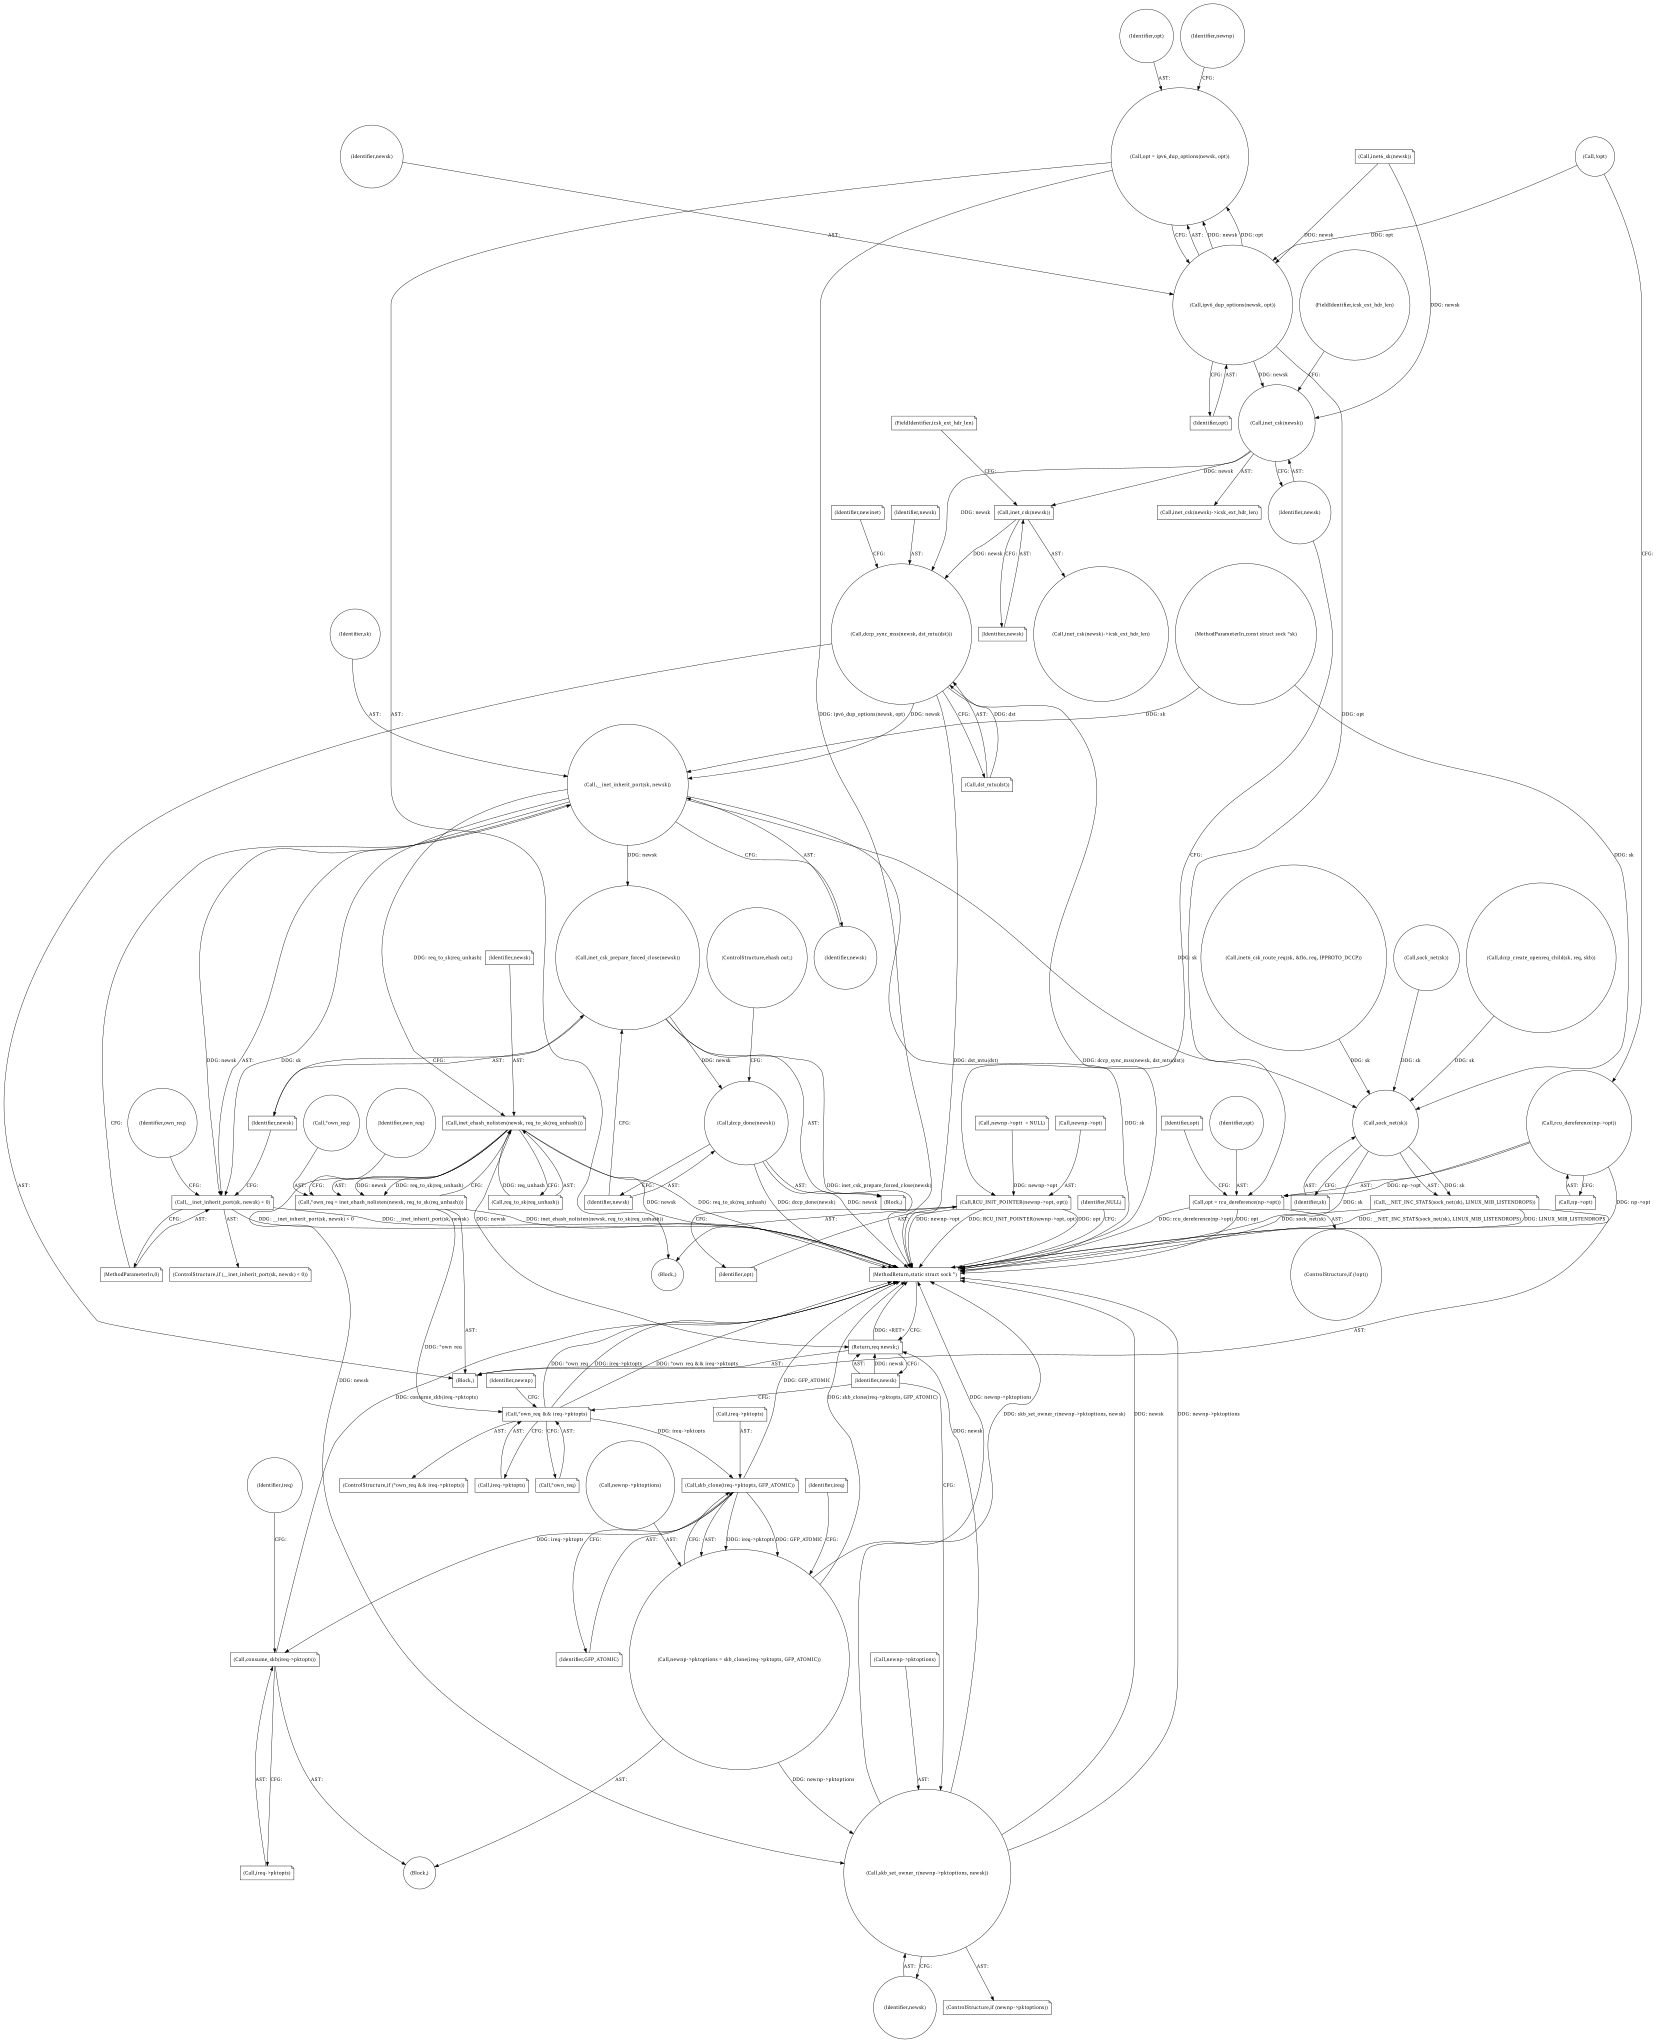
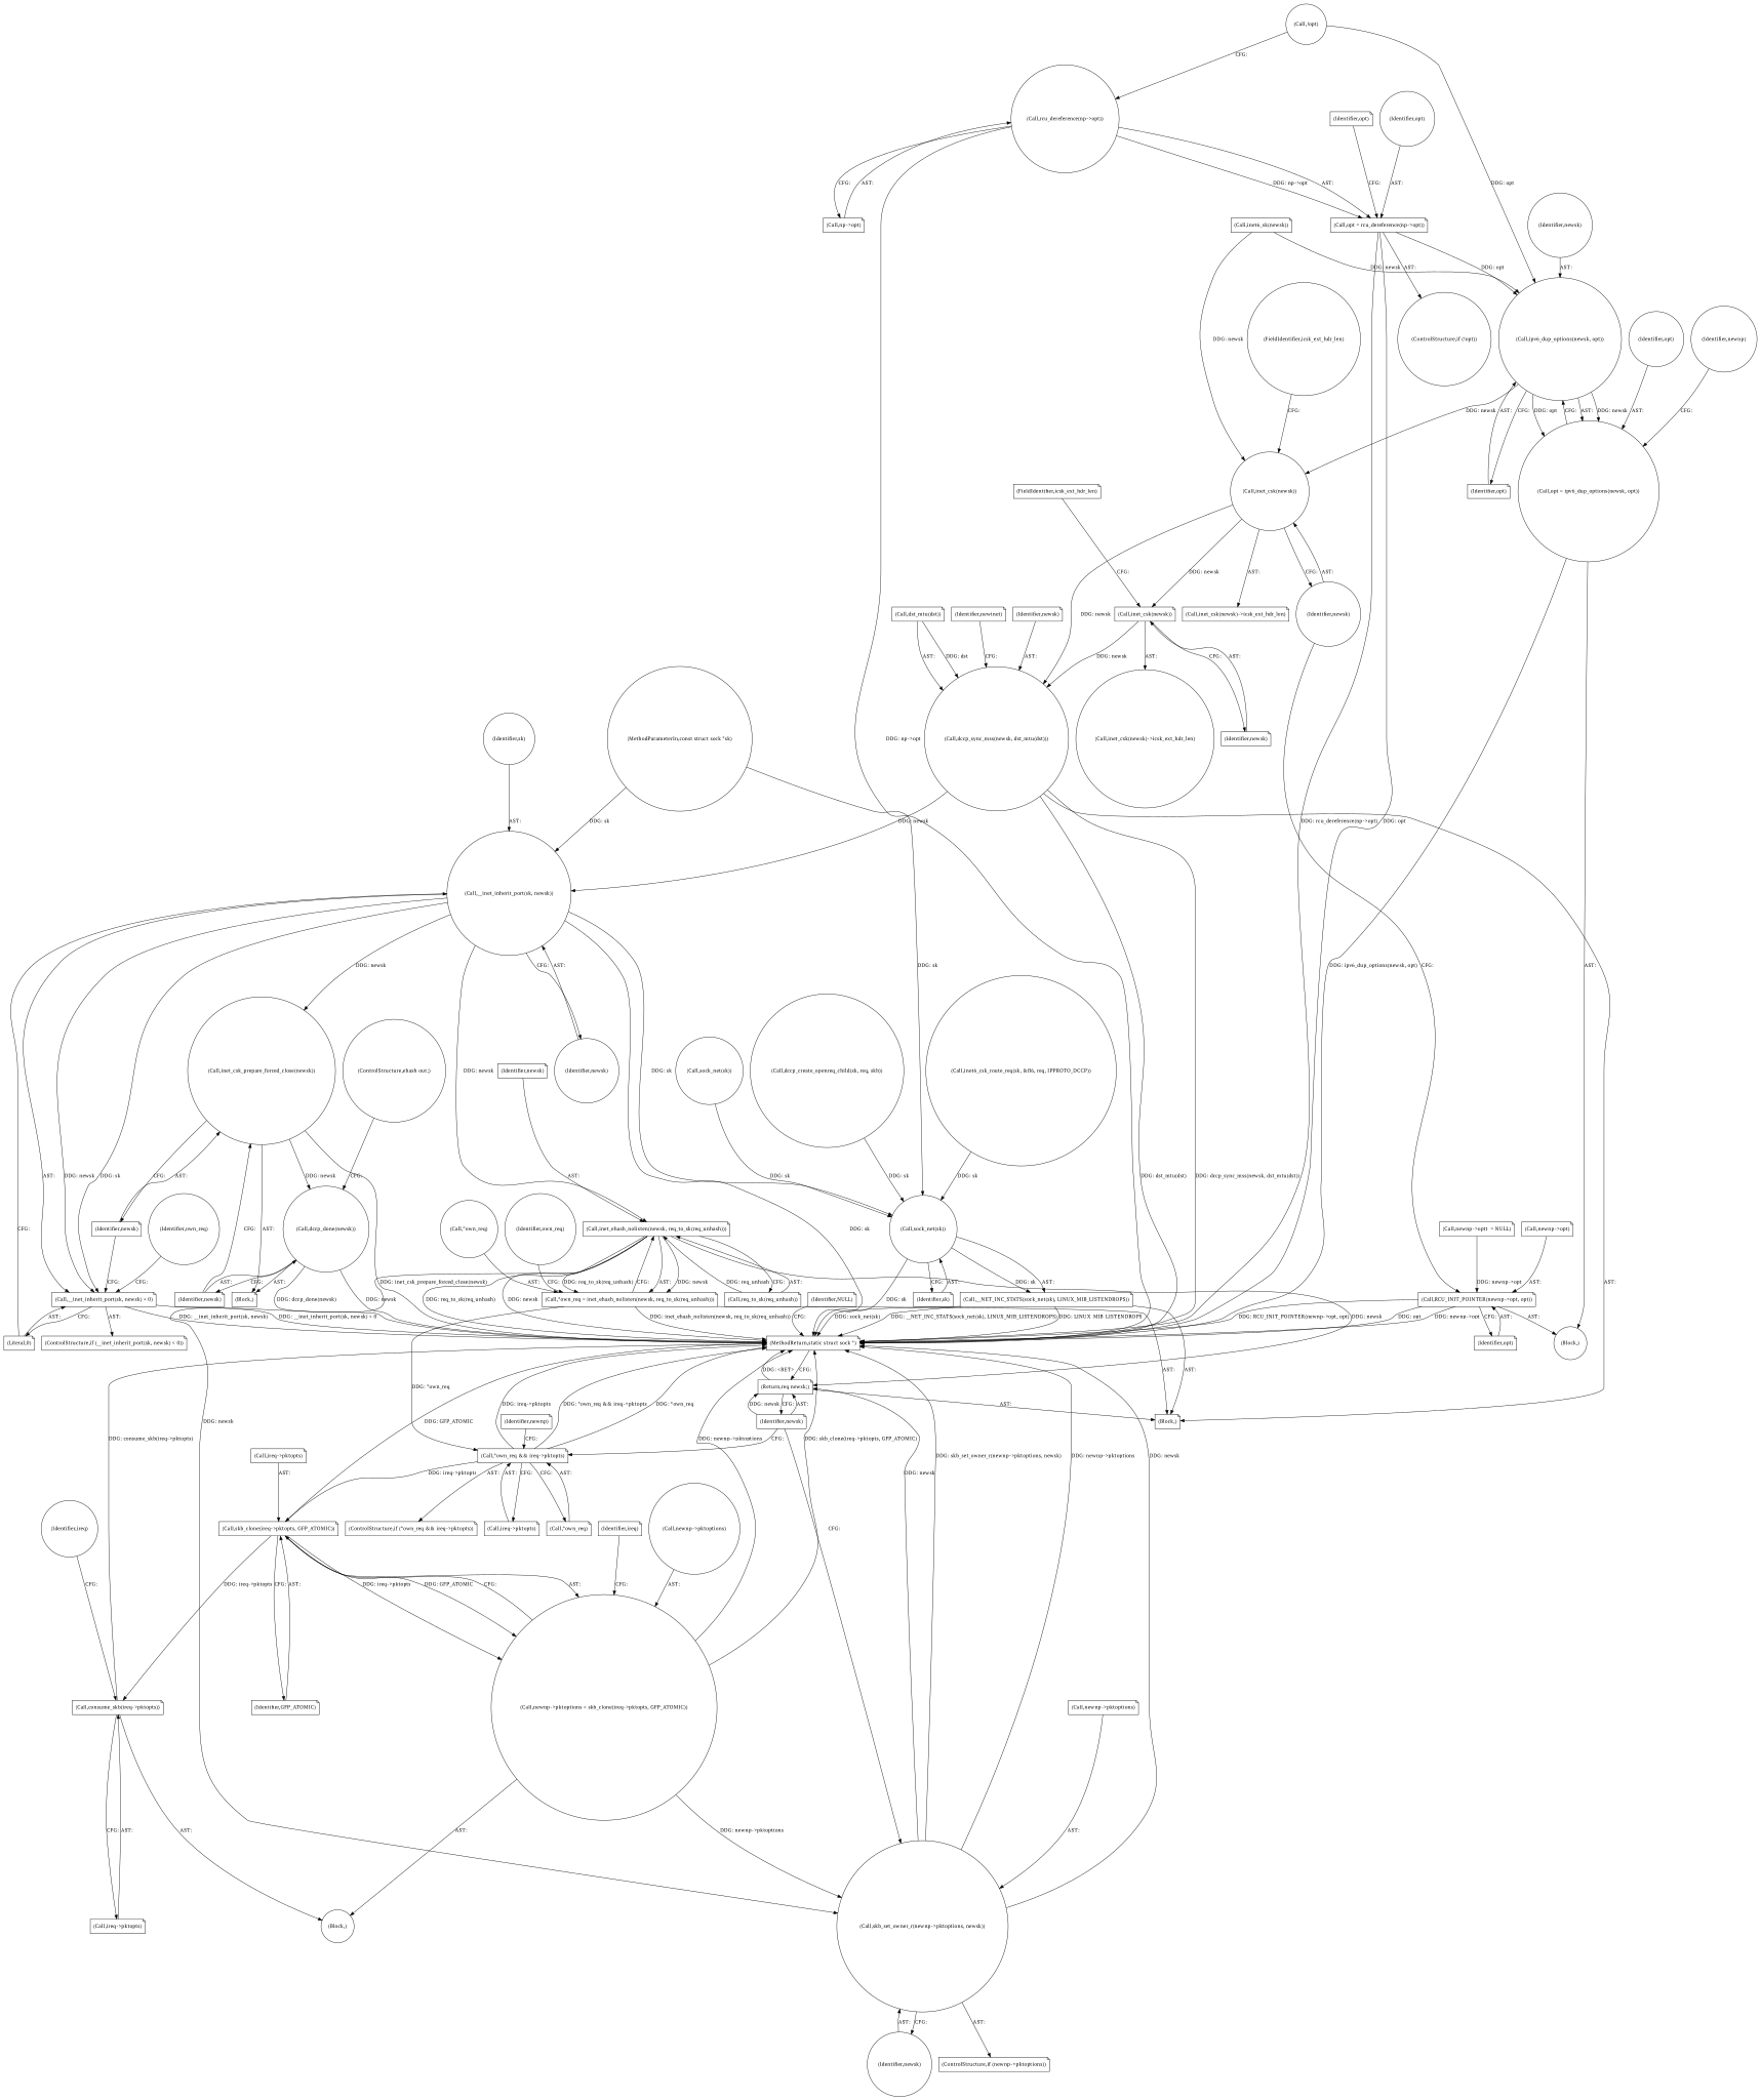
  digraph {
    fontname="PT Serif"
    node [fontname="PT Serif" shape=note]
    edge [fontname="PT Serif"]
    n1 [label="(Call,opt = rcu_dereference(np->opt))"]
    n2 [label="(Call,ipv6_dup_options(newsk, opt))" shape=circle]
    n3 [label="(ControlStructure,if (!opt))" shape=circle]
    n4 [label="(MethodReturn,static struct sock *)"]
    n5 [label="(Call,rcu_dereference(np->opt))" shape=circle]
    n6 [label="(Call,np->opt)"]
    n7 [label="(Call,opt = ipv6_dup_options(newsk, opt))" shape=circle]
    n8 [label="(Call,inet_csk(newsk))" shape=circle]
    n9 [label="(Identifier,opt)"]
    n10 [label="(Return,req newsk;)"]
    n11 [label="(Block,)" shape=circle]
    n12 [label="(Call,inet_csk(newsk))"]
    n13 [label="(Call,dccp_sync_mss(newsk, dst_mtu(dst)))" shape=circle]
    n14 [label="(Call,inet_csk(newsk)->icsk_ext_hdr_len)"]
    n15 [label="(Identifier,newsk)" shape=circle]
    n16 [label="(Call,RCU_INIT_POINTER(newnp->opt, opt))"]
    n17 [label="(Identifier,opt)"]
    n18 [label="(Identifier,newsk)"]
    n19 [label="(Call,inet_csk(newsk)->icsk_ext_hdr_len)" shape=circle]
    n20 [label="(Call,__inet_inherit_port(sk, newsk))" shape=circle]
    n21 [label="(Call,dst_mtu(dst))"]
    n22 [label="(Block,)"]
    n23 [label="(Call,__inet_inherit_port(sk, newsk) < 0)"]
    n24 [label="(Call,inet_csk_prepare_forced_close(newsk))" shape=circle]
    n25 [label="(Call,inet_ehash_nolisten(newsk, req_to_sk(req_unhash)))"]
    n26 [label="(Call,sock_net(sk))" shape=circle]
    n27 [label="(Identifier,newsk)" shape=circle]
    n28 [label="(ControlStructure,if (__inet_inherit_port(sk, newsk) < 0))"]
-   n29 [label="(MethodParameterIn,0)"]
+   n29 [label="(Literal,0)"]
    n30 [label="(Call,dccp_done(newsk))" shape=circle]
    n31 [label="(Block,)"]
    n32 [label="(Identifier,newsk)"]
    n33 [label="(Call,*own_req = inet_ehash_nolisten(newsk, req_to_sk(req_unhash)))"]
    n34 [label="(Call,skb_set_owner_r(newnp->pktoptions, newsk))" shape=circle]
    n35 [label="(Call,req_to_sk(req_unhash))"]
    n36 [label="(Call,__NET_INC_STATS(sock_net(sk), LINUX_MIB_LISTENDROPS))"]
    n37 [label="(Identifier,sk)"]
    n38 [label="(Identifier,newsk)"]
    n39 [label="(Call,*own_req && ireq->pktopts)"]
    n40 [label="(Identifier,newsk)" shape=circle]
    n41 [label="(ControlStructure,if (newnp->pktoptions))"]
    n42 [label="(Identifier,newsk)"]
    n43 [label="(Call,skb_clone(ireq->pktopts, GFP_ATOMIC))"]
    n44 [label="(ControlStructure,if (*own_req && ireq->pktopts))"]
    n45 [label="(Call,*own_req)"]
    n46 [label="(Call,ireq->pktopts)"]
    n47 [label="(Call,newnp->pktoptions = skb_clone(ireq->pktopts, GFP_ATOMIC))" shape=circle]
    n48 [label="(Call,consume_skb(ireq->pktopts))"]
    n49 [label="(Identifier,GFP_ATOMIC)"]
    n50 [label="(Block,)" shape=circle]
    n51 [label="(Call,ireq->pktopts)"]
    n52 [label="(Identifier,opt)"]
    n53 [label="(MethodParameterIn,const struct sock *sk)" shape=circle]
    n54 [label="(Call,newnp->pktoptions)"]
    n55 [label="(Identifier,sk)" shape=circle]
    n56 [label="(Identifier,own_req)" shape=circle]
    n57 [label="(Call,ireq->pktopts)"]
    n58 [label="(Call,!opt)" shape=circle]
    n59 [label="(Identifier,opt)" shape=circle]
    n60 [label="(Identifier,ireq)" shape=circle]
    n61 [label="(Call,inet6_csk_route_req(sk, &fl6, req, IPPROTO_DCCP))" shape=circle]
    n62 [label="(Identifier,own_req)" shape=circle]
    n63 [label="(Identifier,opt)" shape=circle]
    n64 [label="(Call,inet6_sk(newsk))"]
    n65 [label="(Identifier,newinet)"]
    n66 [label="(Call,*own_req)" shape=circle]
    n67 [label="(ControlStructure,ehash out;)" shape=circle]
    n68 [label="(Identifier,ireq)"]
    n69 [label="(Call,newnp->pktoptions)" shape=circle]
    n70 [label="(Call,newnp->opt\t  = NULL)"]
    n71 [label="(Identifier,NULL)"]
    n72 [label="(FieldIdentifier,icsk_ext_hdr_len)" shape=circle]
    n73 [label="(Call,newnp->opt)"]
    n74 [label="(Call,sock_net(sk))" shape=circle]
    n75 [label="(Identifier,newnp)"]
    n76 [label="(Identifier,newsk)" shape=circle]
    n77 [label="(FieldIdentifier,icsk_ext_hdr_len)"]
    n78 [label="(Call,dccp_create_openreq_child(sk, req, skb))" shape=circle]
    n79 [label="(Identifier,newsk)"]
    n80 [label="(Identifier,newsk)"]
    n81 [label="(Identifier,newnp)" shape=circle]
-   n2 -> n1 [label="DDG: opt"]
+   n1 -> n2 [label="DDG: opt"]
    n1 -> n3 [label="AST: "]
    n1 -> n4 [label="DDG: rcu_dereference(np->opt)"]
    n1 -> n4 [label="DDG: opt"]
    n2 -> n7 [label="AST: "]
    n2 -> n7 [label="DDG: newsk"]
    n2 -> n7 [label="DDG: opt"]
    n2 -> n8 [label="DDG: newsk"]
    n2 -> n9 [label="CFG: "]
    n4 -> n10 [label="CFG: "]
    n5 -> n1 [label="AST: "]
    n5 -> n1 [label="DDG: np->opt"]
    n5 -> n4 [label="DDG: np->opt"]
    n5 -> n6 [label="CFG: "]
    n6 -> n5 [label="AST: "]
    n7 -> n2 [label="CFG: "]
    n7 -> n4 [label="DDG: ipv6_dup_options(newsk, opt)"]
    n7 -> n11 [label="AST: "]
    n8 -> n12 [label="DDG: newsk"]
    n8 -> n13 [label="DDG: newsk"]
    n8 -> n14 [label="AST: "]
    n8 -> n15 [label="CFG: "]
    n9 -> n2 [label="AST: "]
    n10 -> n4 [label="DDG: <RET>"]
    n10 -> n22 [label="AST: "]
    n10 -> n42 [label="CFG: "]
    n12 -> n13 [label="DDG: newsk"]
    n12 -> n18 [label="CFG: "]
    n12 -> n19 [label="AST: "]
    n13 -> n4 [label="DDG: dst_mtu(dst)"]
    n13 -> n4 [label="DDG: dccp_sync_mss(newsk, dst_mtu(dst))"]
    n13 -> n20 [label="DDG: newsk"]
-   n13 -> n21 [label="CFG: "]
    n13 -> n22 [label="AST: "]
    n15 -> n8 [label="AST: "]
    n15 -> n16 [label="CFG: "]
    n16 -> n4 [label="DDG: RCU_INIT_POINTER(newnp->opt, opt)"]
    n16 -> n4 [label="DDG: opt"]
    n16 -> n4 [label="DDG: newnp->opt"]
    n16 -> n11 [label="AST: "]
    n16 -> n17 [label="CFG: "]
    n17 -> n16 [label="AST: "]
    n18 -> n12 [label="AST: "]
    n20 -> n4 [label="DDG: sk"]
    n20 -> n23 [label="AST: "]
    n20 -> n23 [label="DDG: sk"]
    n20 -> n23 [label="DDG: newsk"]
    n20 -> n24 [label="DDG: newsk"]
-   n20 -> n25 [label="DDG: req_to_sk(req_unhash)"]
+   n20 -> n25 [label="DDG: newsk"]
    n20 -> n26 [label="DDG: sk"]
    n20 -> n27 [label="CFG: "]
    n21 -> n13 [label="AST: "]
    n21 -> n13 [label="DDG: dst"]
    n23 -> n4 [label="DDG: __inet_inherit_port(sk, newsk) < 0"]
    n23 -> n4 [label="DDG: __inet_inherit_port(sk, newsk)"]
    n23 -> n28 [label="AST: "]
    n23 -> n29 [label="CFG: "]
    n24 -> n4 [label="DDG: inet_csk_prepare_forced_close(newsk)"]
    n24 -> n30 [label="DDG: newsk"]
    n24 -> n31 [label="AST: "]
    n24 -> n32 [label="CFG: "]
    n25 -> n4 [label="DDG: req_to_sk(req_unhash)"]
    n25 -> n4 [label="DDG: newsk"]
    n25 -> n10 [label="DDG: newsk"]
    n25 -> n33 [label="AST: "]
    n25 -> n33 [label="DDG: newsk"]
    n25 -> n33 [label="DDG: req_to_sk(req_unhash)"]
    n25 -> n34 [label="DDG: newsk"]
    n25 -> n35 [label="CFG: "]
    n26 -> n4 [label="DDG: sk"]
    n26 -> n36 [label="AST: "]
    n26 -> n36 [label="DDG: sk"]
    n26 -> n37 [label="CFG: "]
    n27 -> n20 [label="AST: "]
    n29 -> n20 [label="CFG: "]
    n29 -> n23 [label="AST: "]
    n30 -> n4 [label="DDG: dccp_done(newsk)"]
    n30 -> n4 [label="DDG: newsk"]
    n30 -> n31 [label="AST: "]
    n30 -> n38 [label="CFG: "]
    n32 -> n23 [label="CFG: "]
    n32 -> n24 [label="AST: "]
    n33 -> n4 [label="DDG: inet_ehash_nolisten(newsk, req_to_sk(req_unhash))"]
    n33 -> n22 [label="AST: "]
    n33 -> n25 [label="CFG: "]
    n33 -> n39 [label="DDG: *own_req"]
    n34 -> n4 [label="DDG: skb_set_owner_r(newnp->pktoptions, newsk)"]
    n34 -> n4 [label="DDG: newsk"]
    n34 -> n4 [label="DDG: newnp->pktoptions"]
    n34 -> n10 [label="DDG: newsk"]
    n34 -> n40 [label="CFG: "]
    n34 -> n41 [label="AST: "]
    n35 -> n25 [label="AST: "]
    n35 -> n25 [label="DDG: req_unhash"]
    n36 -> n4 [label="DDG: __NET_INC_STATS(sock_net(sk), LINUX_MIB_LISTENDROPS)"]
    n36 -> n4 [label="DDG: LINUX_MIB_LISTENDROPS"]
    n36 -> n4 [label="DDG: sock_net(sk)"]
    n36 -> n22 [label="AST: "]
    n37 -> n26 [label="AST: "]
    n38 -> n24 [label="CFG: "]
    n38 -> n30 [label="AST: "]
    n39 -> n4 [label="DDG: ireq->pktopts"]
    n39 -> n4 [label="DDG: *own_req && ireq->pktopts"]
    n39 -> n4 [label="DDG: *own_req"]
    n39 -> n43 [label="DDG: ireq->pktopts"]
    n39 -> n44 [label="AST: "]
    n39 -> n45 [label="CFG: "]
    n39 -> n46 [label="CFG: "]
    n40 -> n34 [label="AST: "]
    n42 -> n10 [label="AST: "]
    n42 -> n10 [label="DDG: newsk"]
    n42 -> n34 [label="CFG: "]
    n42 -> n39 [label="CFG: "]
    n43 -> n4 [label="DDG: GFP_ATOMIC"]
    n43 -> n47 [label="AST: "]
    n43 -> n47 [label="DDG: ireq->pktopts"]
    n43 -> n47 [label="DDG: GFP_ATOMIC"]
    n43 -> n48 [label="DDG: ireq->pktopts"]
    n43 -> n49 [label="CFG: "]
    n45 -> n39 [label="AST: "]
    n46 -> n39 [label="AST: "]
    n47 -> n4 [label="DDG: skb_clone(ireq->pktopts, GFP_ATOMIC)"]
    n47 -> n4 [label="DDG: newnp->pktoptions"]
    n47 -> n34 [label="DDG: newnp->pktoptions"]
    n47 -> n43 [label="CFG: "]
    n47 -> n50 [label="AST: "]
    n48 -> n4 [label="DDG: consume_skb(ireq->pktopts)"]
    n48 -> n50 [label="AST: "]
    n48 -> n51 [label="CFG: "]
    n49 -> n43 [label="AST: "]
    n51 -> n48 [label="AST: "]
    n52 -> n1 [label="CFG: "]
    n53 -> n20 [label="DDG: sk"]
    n53 -> n26 [label="DDG: sk"]
    n54 -> n34 [label="AST: "]
    n55 -> n20 [label="AST: "]
    n56 -> n33 [label="CFG: "]
    n57 -> n43 [label="AST: "]
    n58 -> n2 [label="DDG: opt"]
    n58 -> n5 [label="CFG: "]
    n59 -> n1 [label="AST: "]
    n60 -> n48 [label="CFG: "]
    n61 -> n26 [label="DDG: sk"]
    n62 -> n23 [label="CFG: "]
    n63 -> n7 [label="AST: "]
    n64 -> n2 [label="DDG: newsk"]
    n64 -> n8 [label="DDG: newsk"]
    n65 -> n13 [label="CFG: "]
    n66 -> n33 [label="AST: "]
    n67 -> n30 [label="CFG: "]
    n68 -> n47 [label="CFG: "]
    n69 -> n47 [label="AST: "]
    n70 -> n16 [label="DDG: newnp->opt"]
    n71 -> n4 [label="CFG: "]
    n72 -> n8 [label="CFG: "]
    n73 -> n16 [label="AST: "]
    n74 -> n26 [label="DDG: sk"]
    n75 -> n39 [label="CFG: "]
    n76 -> n2 [label="AST: "]
    n77 -> n12 [label="CFG: "]
    n78 -> n26 [label="DDG: sk"]
    n79 -> n13 [label="AST: "]
    n80 -> n25 [label="AST: "]
    n81 -> n7 [label="CFG: "]
  }
